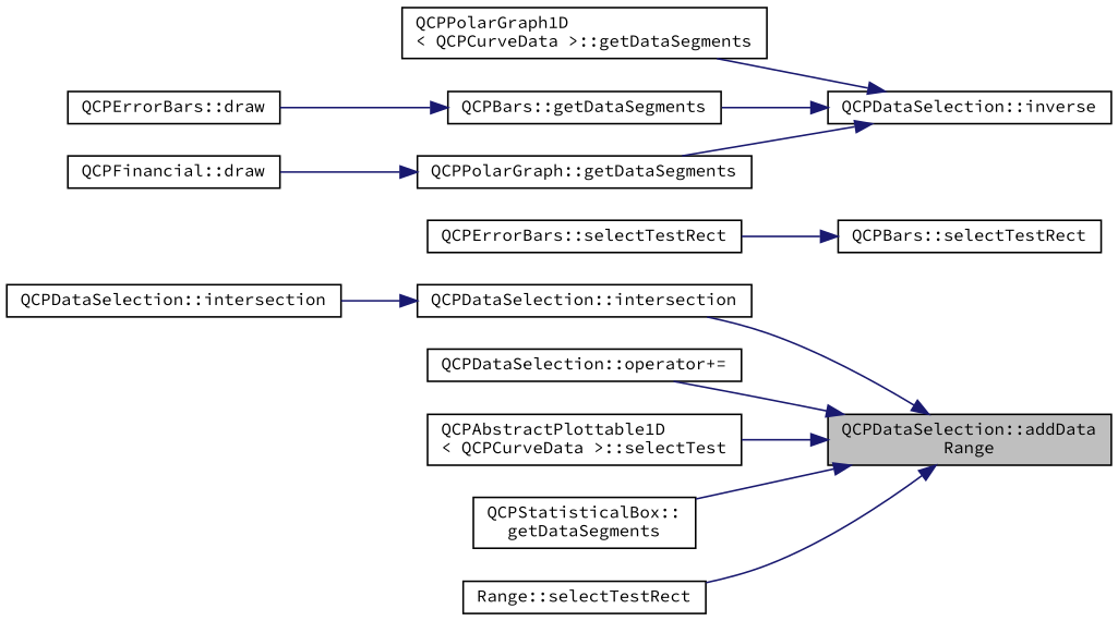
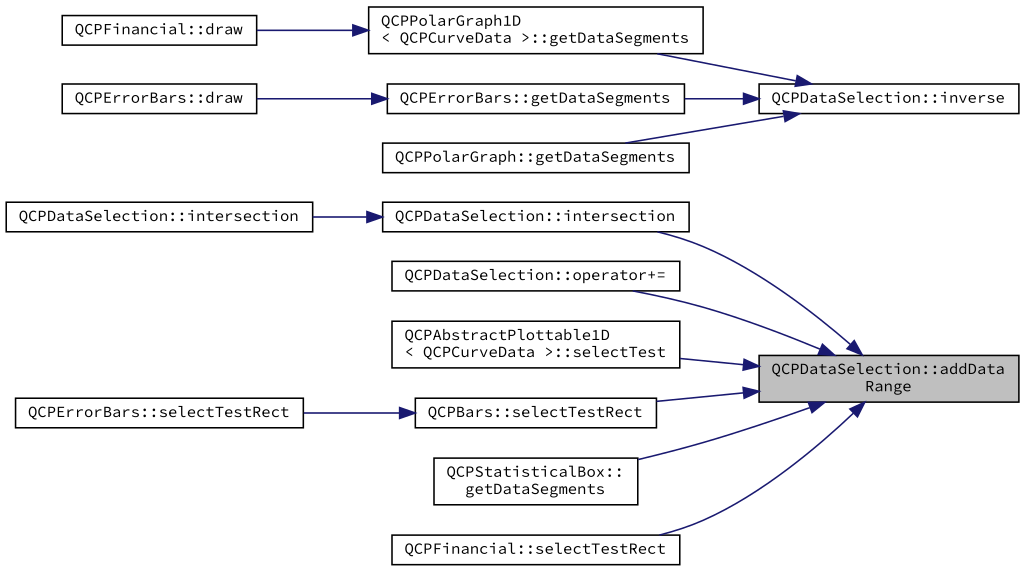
  digraph {
    fontname="Source Code Pro"
    rankdir=RL
    node [color=black fillcolor=white fontname="Source Code Pro" fontsize=10 shape=record style=filled]
    edge [color=midnightblue dir=back fontname="Source Code Pro" fontsize=10 labelfontname=Helvetica labelfontsize=10 style=solid]
    n1 [fillcolor=grey75 fontcolor=black height=0.2 label="QCPDataSelection::addData\lRange" width=0.4]
    n2 [height=0.2 label="QCPDataSelection::intersection" width=0.4]
    n3 [height=0.2 label="QCPDataSelection::operator+=" width=0.4]
    n4 [height=0.2 label="QCPAbstractPlottable1D\l\< QCPCurveData \>::selectTest" width=0.4]
    n5 [height=0.2 label="QCPBars::selectTestRect" width=0.4]
    n6 [height=0.2 label="QCPStatisticalBox::\lgetDataSegments" width=0.4]
-   n7 [height=0.2 label="Range::selectTestRect" width=0.4]
+   n7 [height=0.2 label="QCPFinancial::selectTestRect" width=0.4]
    n8 [height=0.2 label="QCPDataSelection::intersection" width=0.4]
    n9 [height=0.2 label="QCPDataSelection::inverse" width=0.4]
    n10 [height=0.2 label="QCPPolarGraph1D\l\< QCPCurveData \>::getDataSegments" width=0.4]
-   n11 [height=0.2 label="QCPBars::getDataSegments" width=0.4]
+   n11 [height=0.2 label="QCPErrorBars::getDataSegments" width=0.4]
    n12 [height=0.2 label="QCPPolarGraph::getDataSegments" width=0.4]
    n13 [height=0.2 label="QCPErrorBars::selectTestRect" width=0.4]
    n14 [height=0.2 label="QCPErrorBars::draw" width=0.4]
    n15 [height=0.2 label="QCPFinancial::draw" width=0.4]
    n1 -> n2
    n1 -> n3
    n1 -> n4
+   n1 -> n5
    n1 -> n6
    n1 -> n7
    n2 -> n8
    n5 -> n13
    n9 -> n10
    n9 -> n11
    n9 -> n12
    n11 -> n14
-   n12 -> n15
+   n10 -> n15
  }
